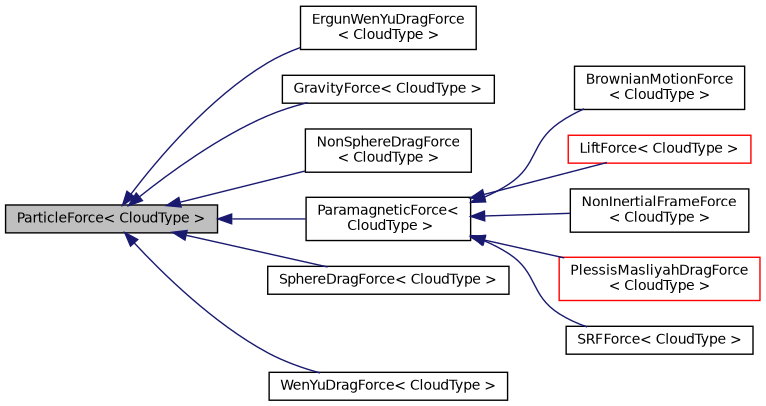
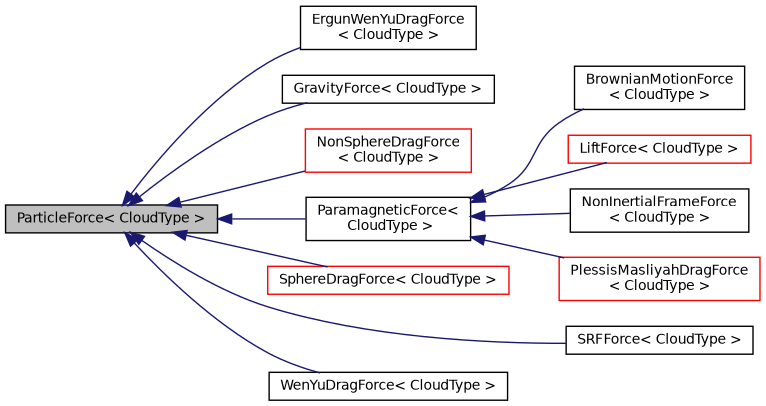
  digraph {
    fontname="DejaVu Sans"
    rankdir=LR
    node [color=black fontname="DejaVu Sans" fontsize=10 shape=record]
    edge [color=midnightblue dir=back fontname="DejaVu Sans" fontsize=10 labelfontname=FreeSans labelfontsize=10 style=solid]
    n1 [fillcolor=grey75 fontcolor=black height=0.2 label="ParticleForce\< CloudType \>" style=filled width=0.4]
    n2 [height=0.2 label="ErgunWenYuDragForce\l\< CloudType \>" width=0.4]
    n3 [height=0.2 label="GravityForce\< CloudType \>" width=0.4]
-   n4 [height=0.2 label="NonSphereDragForce\l\< CloudType \>" width=0.4]
+   n4 [color=red height=0.2 label="NonSphereDragForce\l\< CloudType \>" width=0.4]
    n5 [height=0.2 label="ParamagneticForce\<\l CloudType \>" width=0.4]
-   n6 [height=0.2 label="SphereDragForce\< CloudType \>" width=0.4]
+   n6 [color=red height=0.2 label="SphereDragForce\< CloudType \>" width=0.4]
    n7 [height=0.2 label="SRFForce\< CloudType \>" width=0.4]
    n8 [height=0.2 label="WenYuDragForce\< CloudType \>" width=0.4]
    n9 [height=0.2 label="BrownianMotionForce\l\< CloudType \>" width=0.4]
    n10 [color=red height=0.2 label="LiftForce\< CloudType \>" width=0.4]
    n11 [height=0.2 label="NonInertialFrameForce\l\< CloudType \>" width=0.4]
    n12 [color=red height=0.2 label="PlessisMasliyahDragForce\l\< CloudType \>" width=0.4]
    n1 -> n2
    n1 -> n3
    n1 -> n4
    n1 -> n5
    n1 -> n6
-   n5 -> n7
+   n1 -> n7
    n1 -> n8
    n5 -> n9
    n5 -> n10
    n5 -> n11
    n5 -> n12
  }
